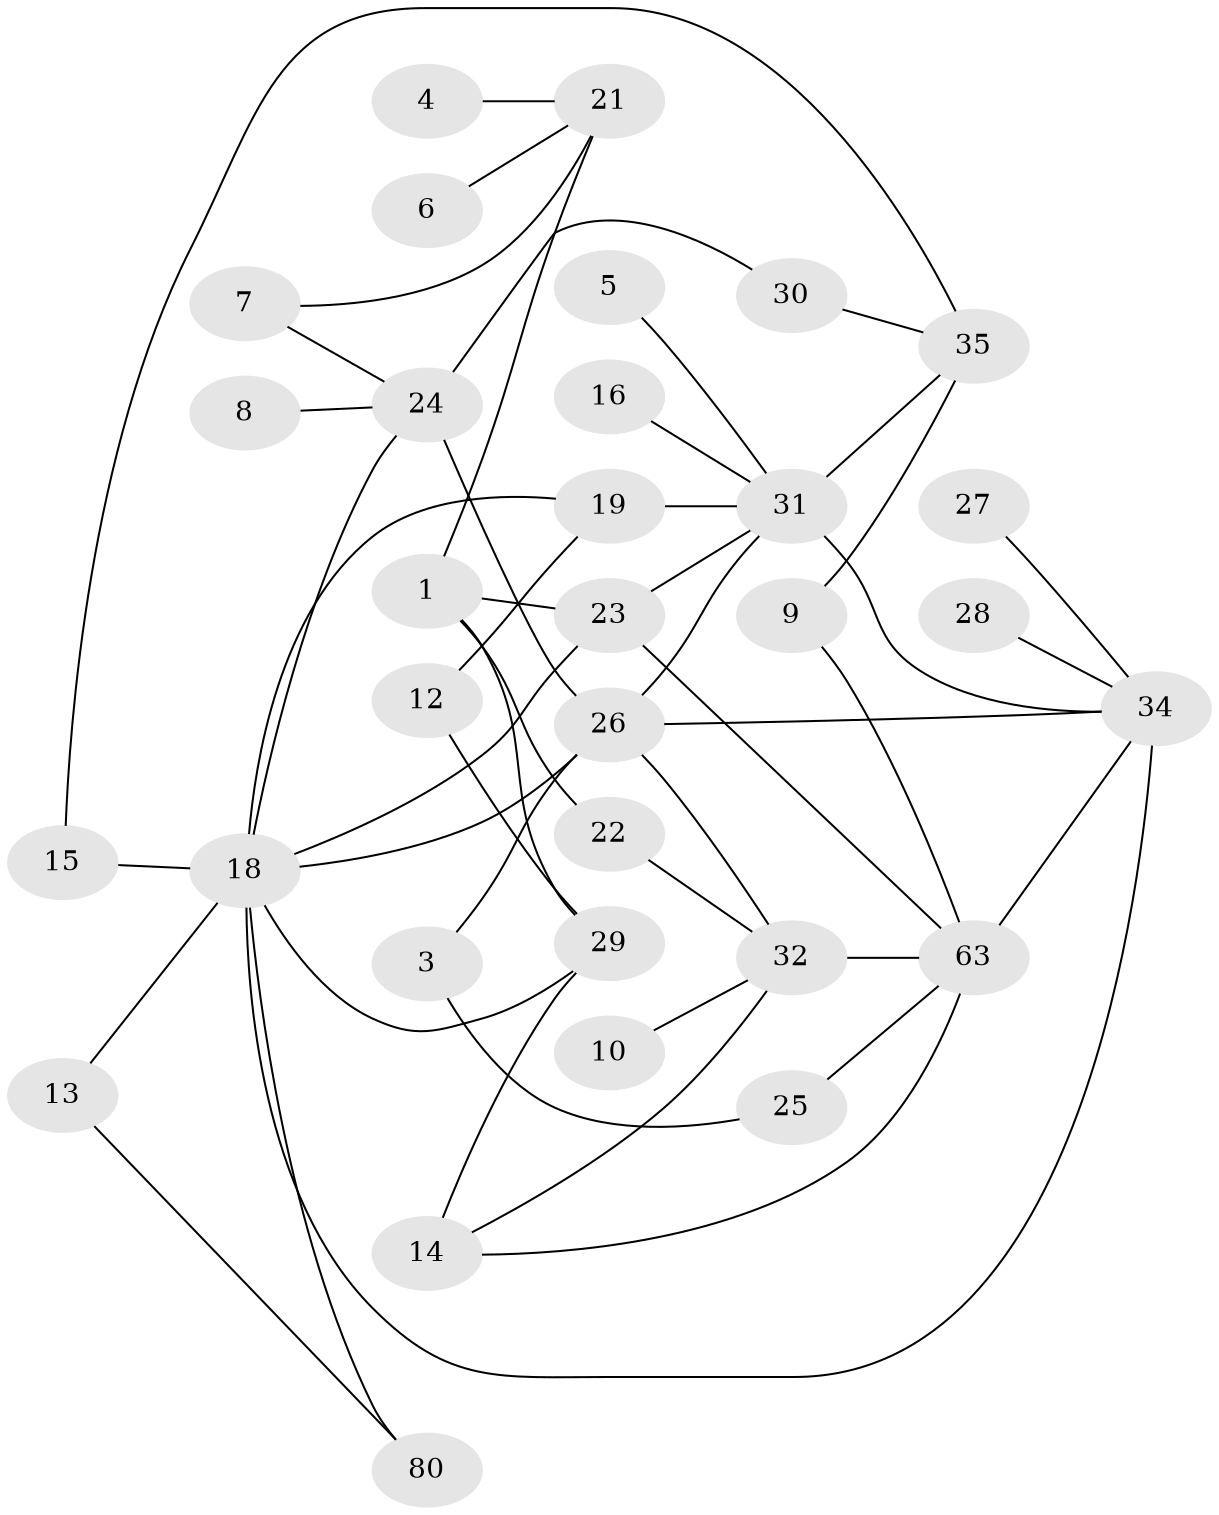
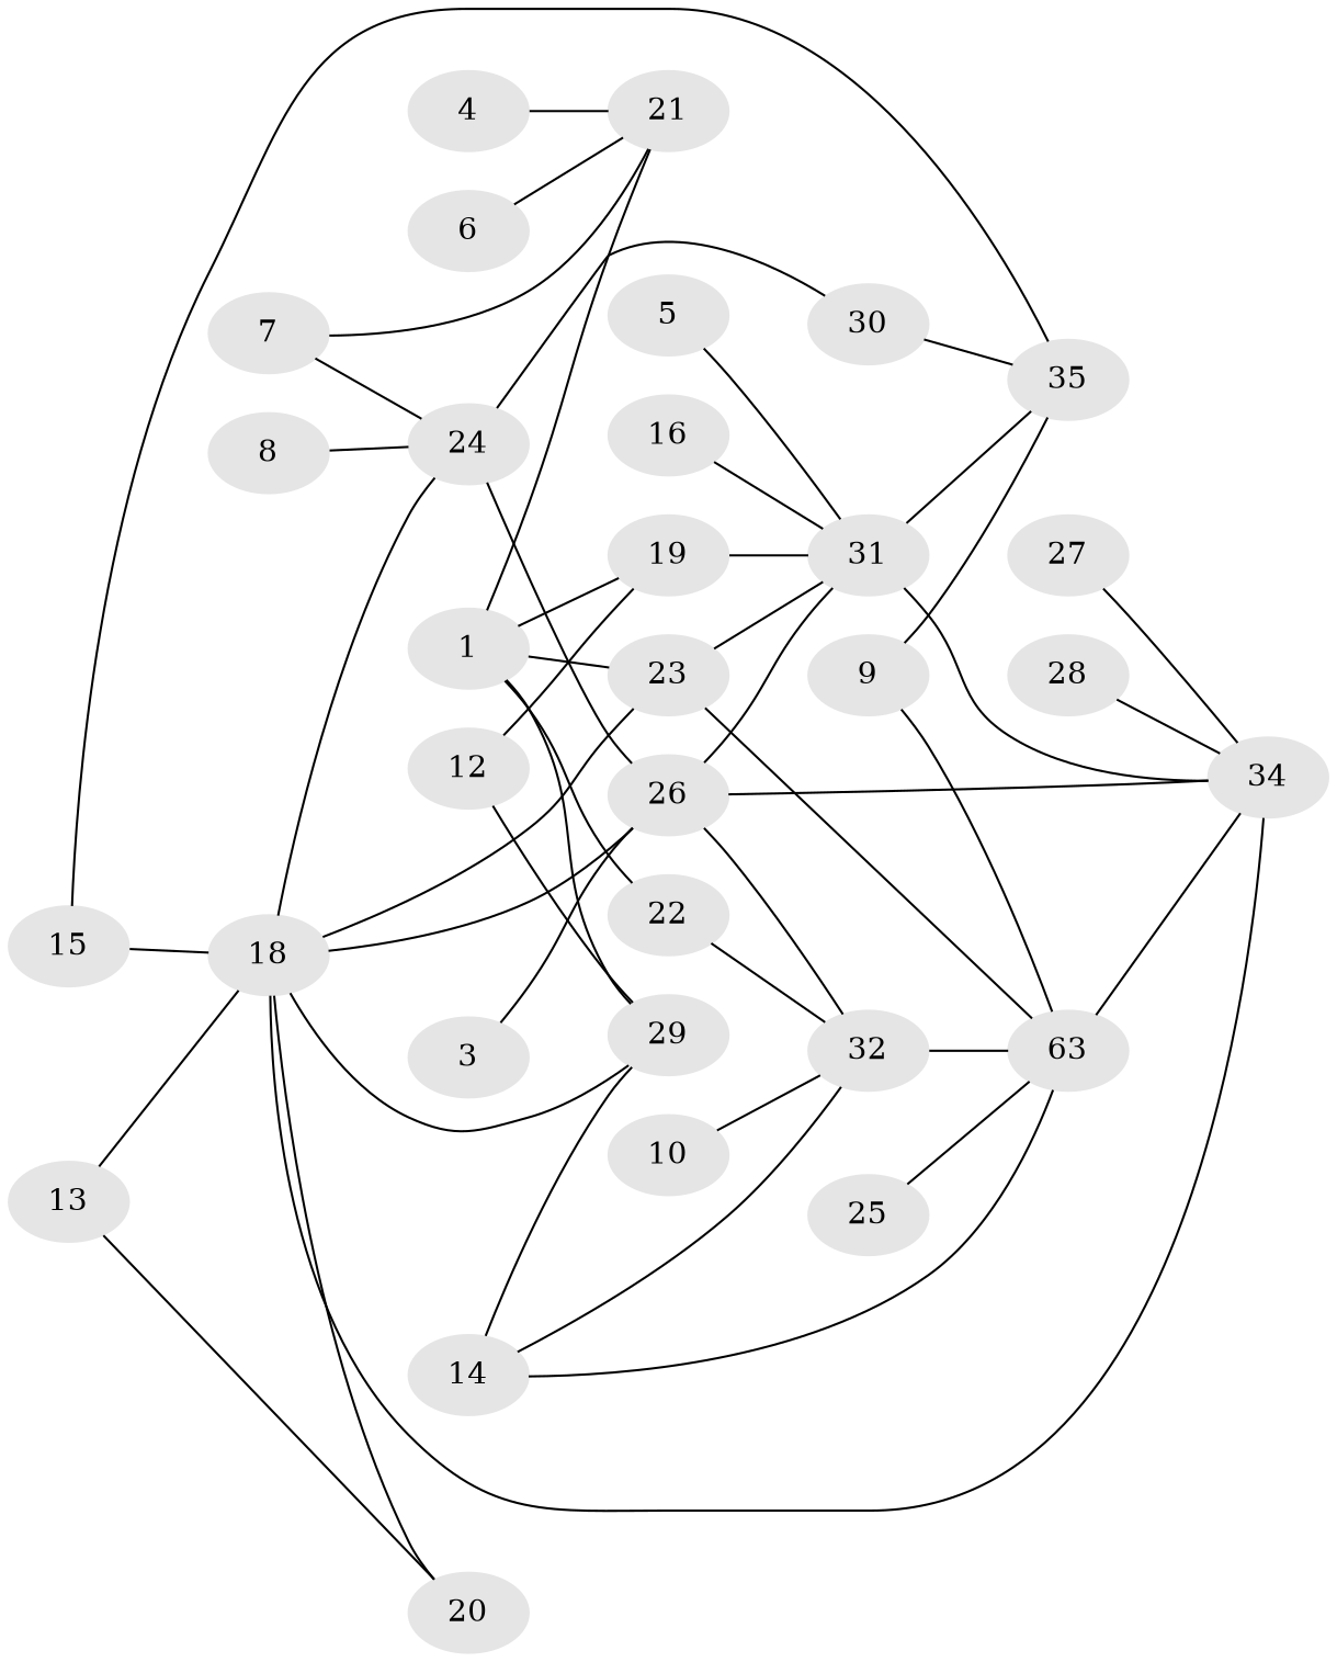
  graph {
    rankdir=LR
    node [color=gray90 style=filled]
    edge [weight=1.0]
    1
    21
    22
    23
    29
    32
    31
    n8 [label=63]
    3
    25
    26
    34
    4
    5
    35
    6
    7
    24
    30
    8
    9
    10
    12
    19
    13
    18
-   20 [label=80]
+   20
    14
    15
    16
    27
    28
    1 -- 21
    1 -- 22
    1 -- 23
    1 -- 29
    22 -- 32
    23 -- 31
    23 -- n8
    32 -- n8
    31 -- 34 [weight=2.0]
    31 -- 35
    n8 -- 34
-   3 -- 25
    3 -- 26
    25 -- n8
    26 -- 32
    26 -- 31
    26 -- 34
    4 -- 21
    5 -- 31
    6 -- 21
    7 -- 21
    7 -- 24
    24 -- 26
    24 -- 30
    30 -- 35
    8 -- 24
    9 -- n8
    9 -- 35
    10 -- 32
    12 -- 29
    12 -- 19
    19 -- 31
    13 -- 18
    13 -- 20
    18 -- 23
    18 -- 29
    18 -- 26 [weight=2.0]
    18 -- 34
    18 -- 24
-   18 -- 19
+   1 -- 19
    18 -- 20
    14 -- 29
    14 -- 32
    14 -- n8 [weight=2.0]
    15 -- 35
    15 -- 18
    16 -- 31
    27 -- 34
    28 -- 34
  }
